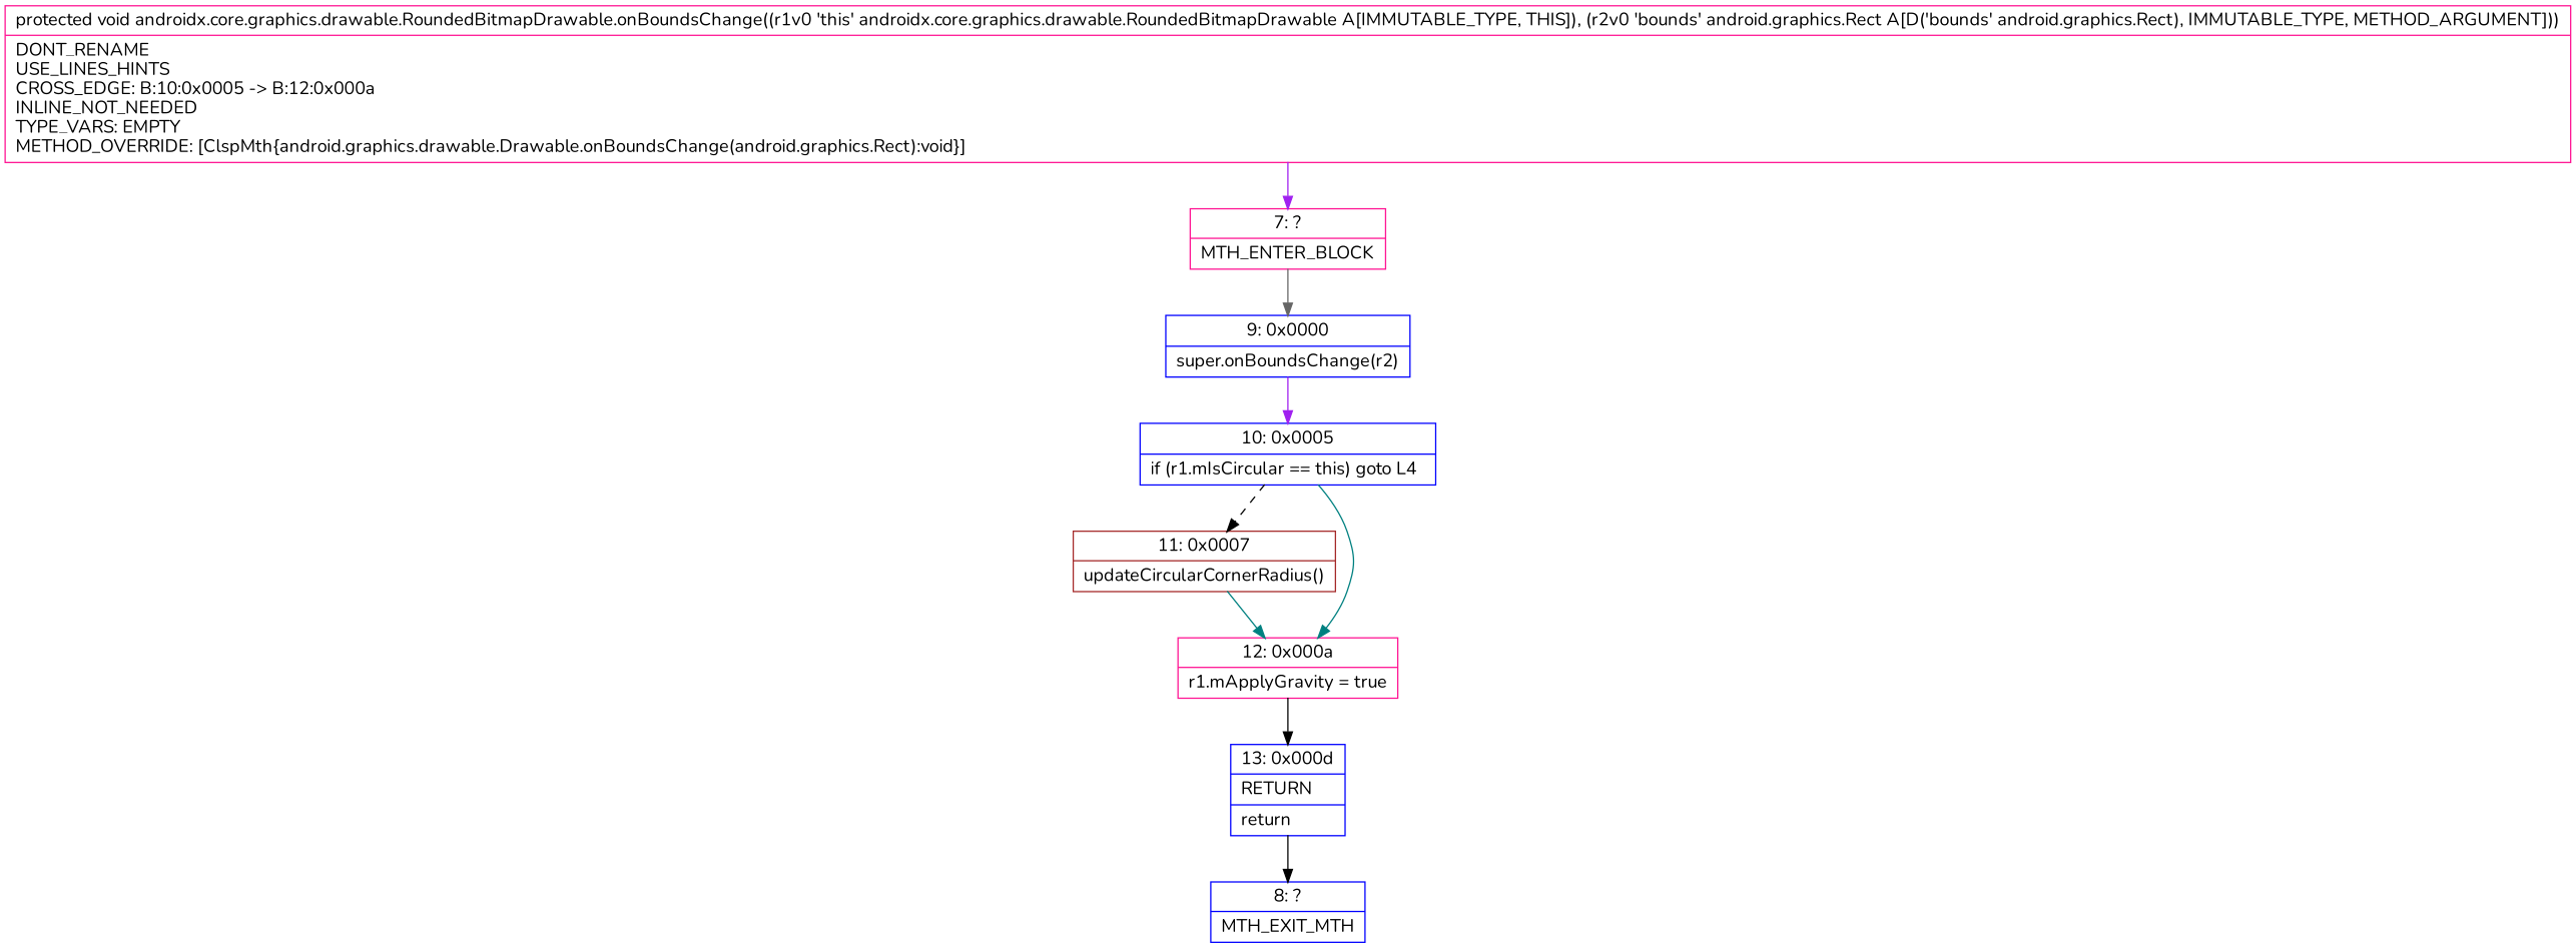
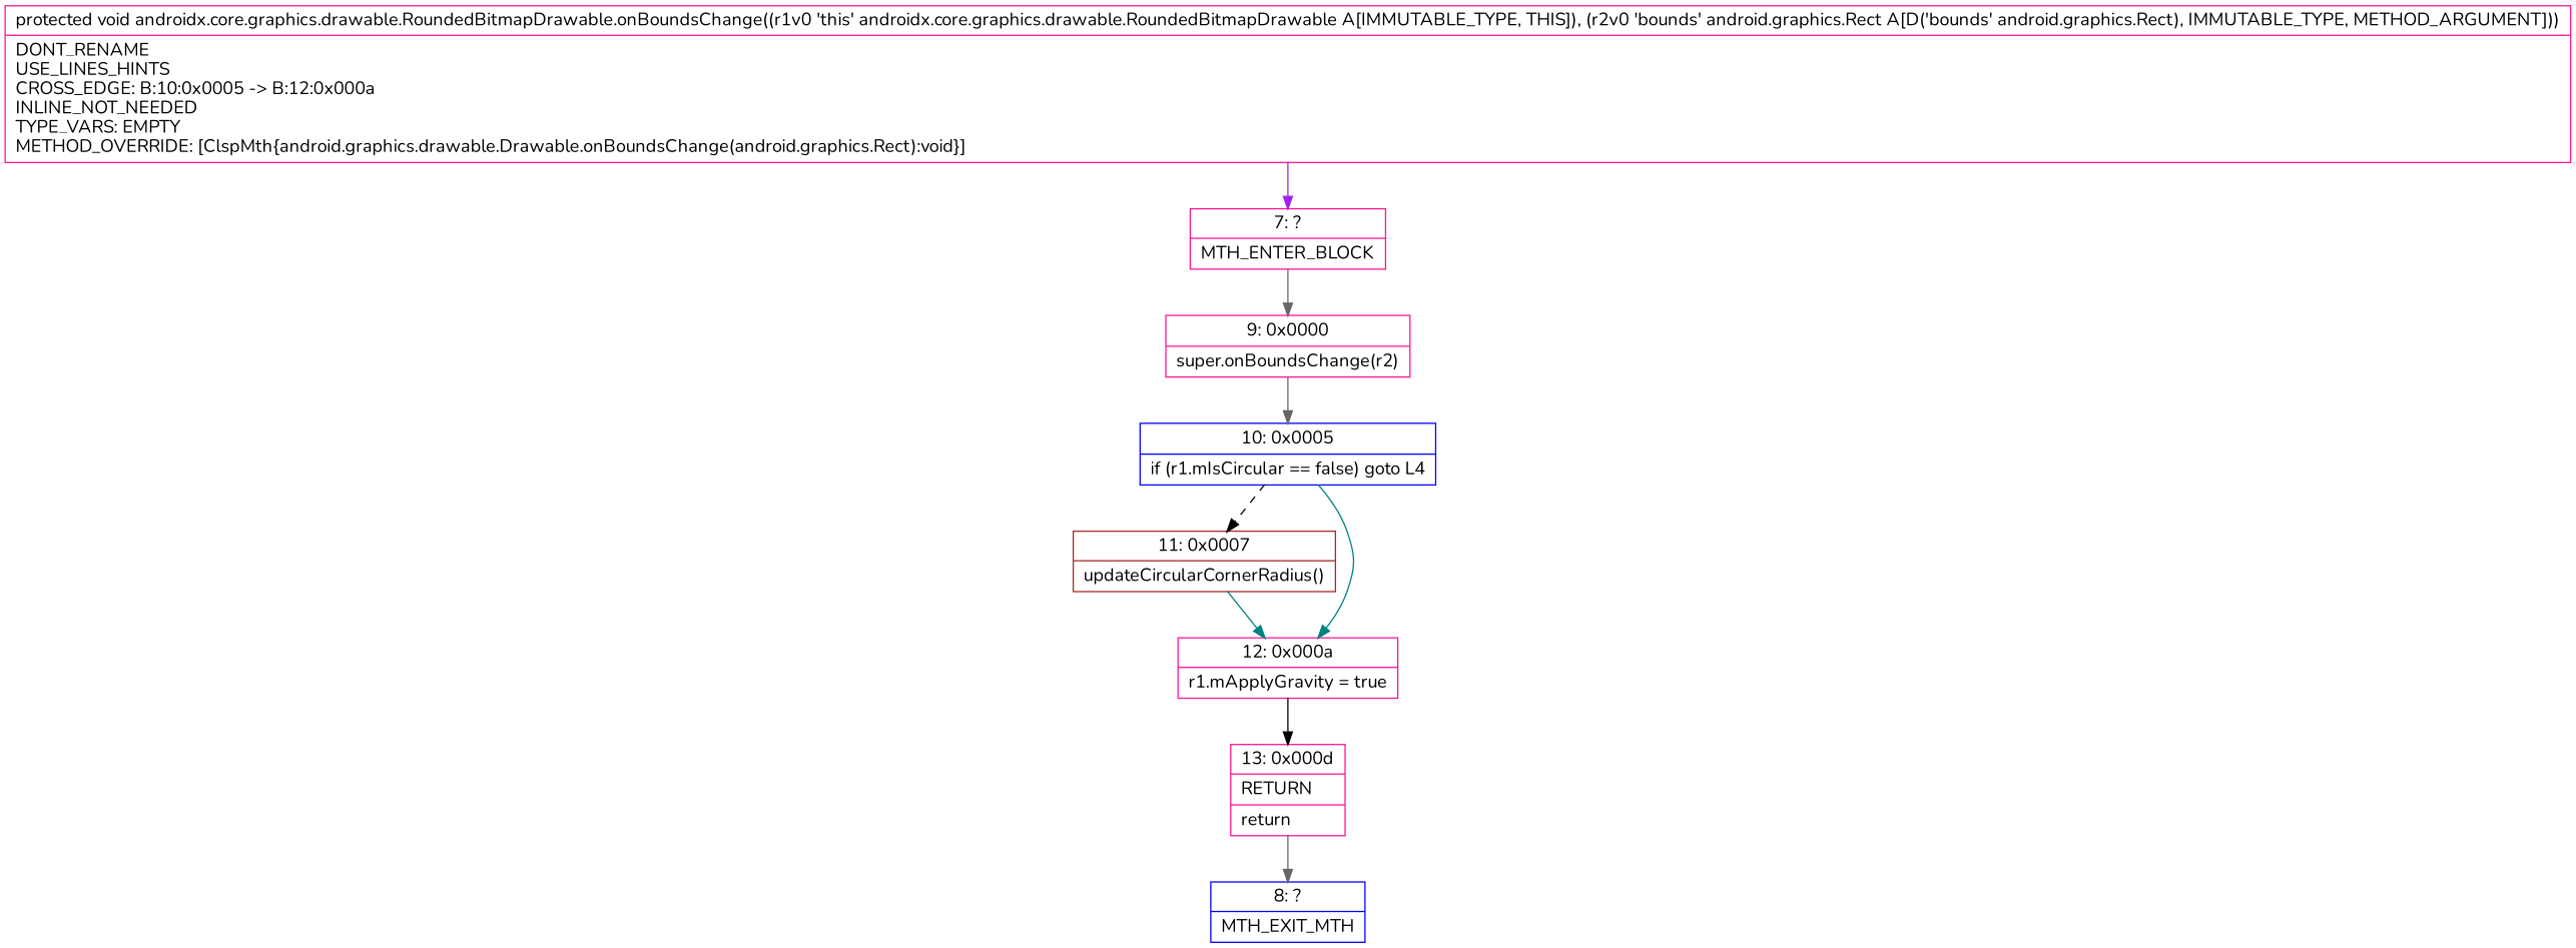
  digraph {
    fontname=Nunito
    node [color=blue fontname=Nunito shape=record]
    edge [color=gray40 fontname=Nunito]
    n1 [color=deeppink label="{7\:\ ?|MTH_ENTER_BLOCK\l}"]
-   n2 [label="{9\:\ 0x0000|super.onBoundsChange(r2)\l}"]
-   n3 [label="{10\:\ 0x0005|if (r1.mIsCircular == this) goto L4\l}"]
+   n2 [color=deeppink label="{9\:\ 0x0000|super.onBoundsChange(r2)\l}"]
+   n3 [label="{10\:\ 0x0005|if (r1.mIsCircular == false) goto L4\l}"]
    n4 [color=brown label="{11\:\ 0x0007|updateCircularCornerRadius()\l}"]
    n5 [color=deeppink label="{12\:\ 0x000a|r1.mApplyGravity = true\l}"]
-   n6 [label="{13\:\ 0x000d|RETURN\l|return\l}"]
+   n6 [color=deeppink label="{13\:\ 0x000d|RETURN\l|return\l}"]
    n7 [label="{8\:\ ?|MTH_EXIT_MTH\l}"]
    n8 [color=deeppink label="{protected void androidx.core.graphics.drawable.RoundedBitmapDrawable.onBoundsChange((r1v0 'this' androidx.core.graphics.drawable.RoundedBitmapDrawable A[IMMUTABLE_TYPE, THIS]), (r2v0 'bounds' android.graphics.Rect A[D('bounds' android.graphics.Rect), IMMUTABLE_TYPE, METHOD_ARGUMENT]))  | DONT_RENAME\lUSE_LINES_HINTS\lCROSS_EDGE: B:10:0x0005 \-\> B:12:0x000a\lINLINE_NOT_NEEDED\lTYPE_VARS: EMPTY\lMETHOD_OVERRIDE: [ClspMth\{android.graphics.drawable.Drawable.onBoundsChange(android.graphics.Rect):void\}]\l}"]
    n1 -> n2
-   n2 -> n3 [color=purple]
+   n2 -> n3
    n3 -> n4 [color=black style=dashed]
    n3 -> n5 [color=teal]
    n4 -> n5 [color=teal]
    n5 -> n6 [color=black]
-   n6 -> n7 [color=black]
+   n6 -> n7
    n8 -> n1 [color=purple]
  }
